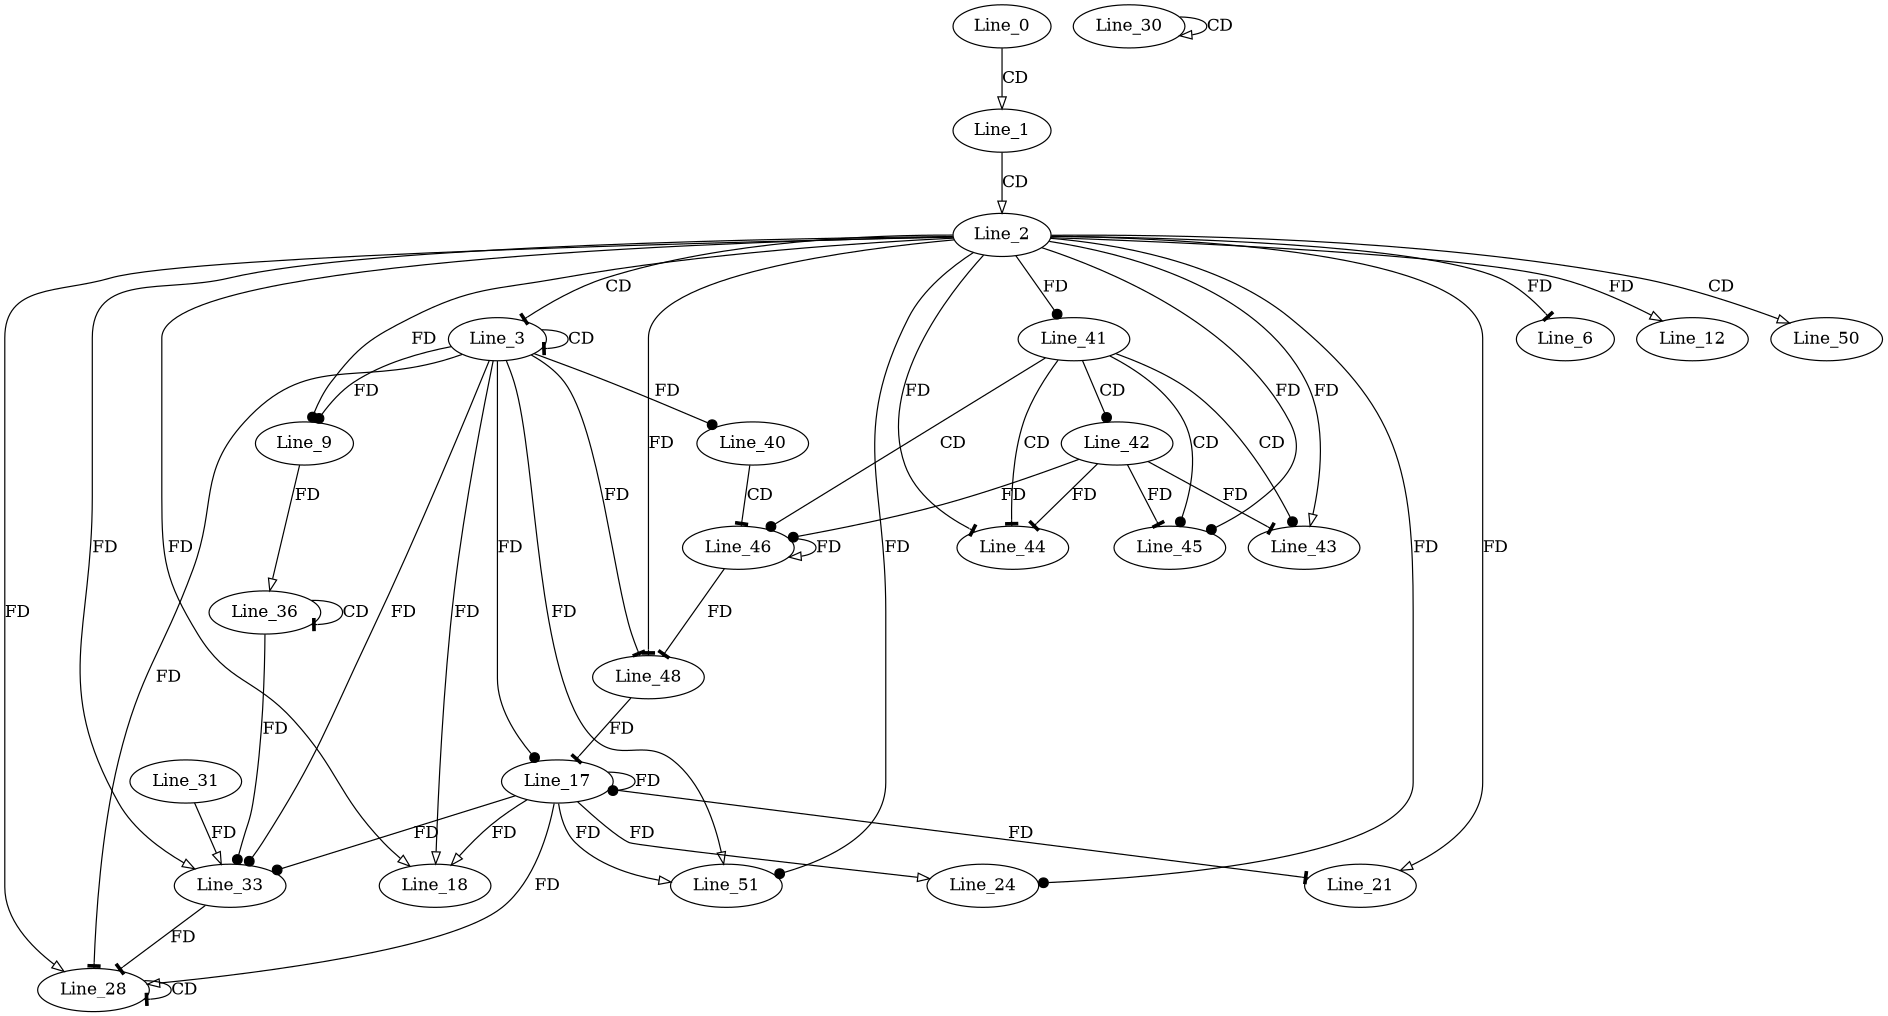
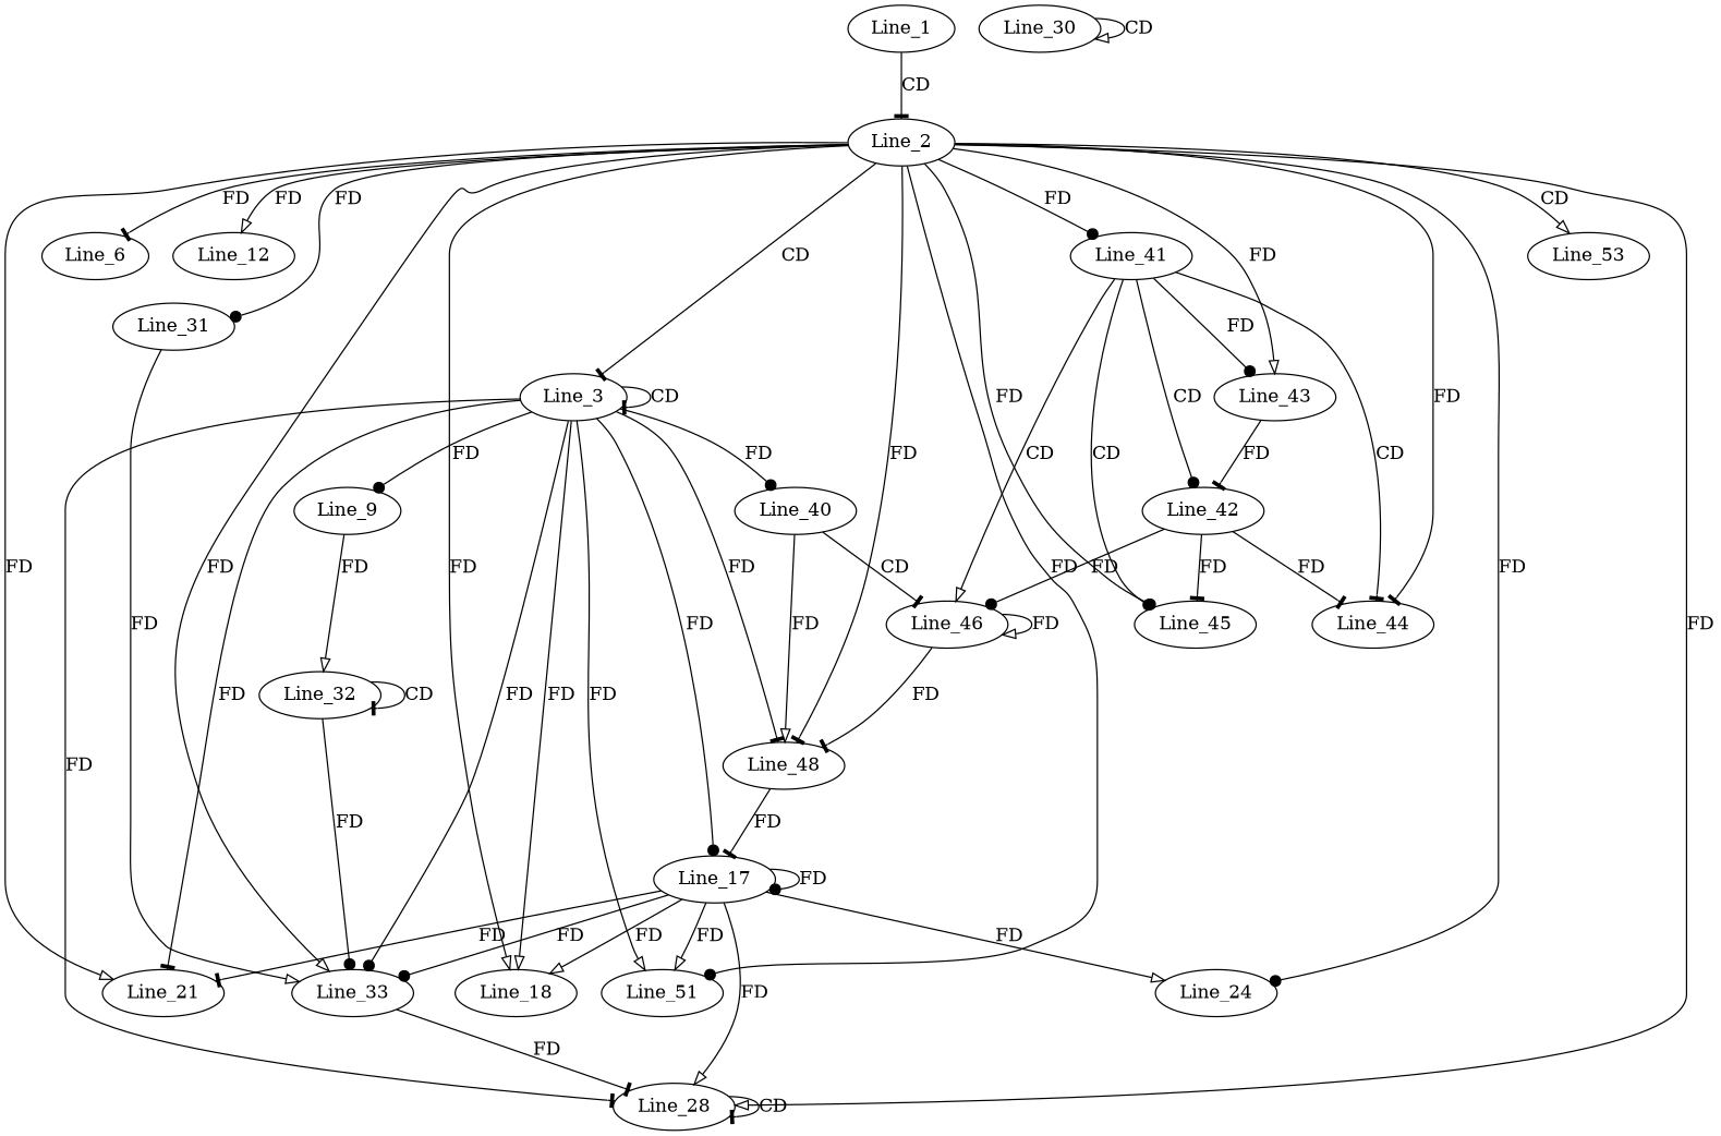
  digraph {
    edge [arrowhead=onormal]
-   Line_0
    Line_1
    Line_2
    Line_3
    Line_6
    Line_9
    Line_12
    Line_18
    Line_21
    Line_24
    Line_28
    Line_33
    Line_41
    Line_43
    Line_44
    Line_45
    Line_48
    Line_51
-   Line_53 [label=Line_50]
+   Line_53
    Line_17
    Line_40
-   Line_32 [label=Line_36]
+   Line_32
    Line_42
    Line_46
    Line_30
    Line_31
-   Line_0 -> Line_1 [label=CD]
-   Line_1 -> Line_2 [label=CD]
+   Line_1 -> Line_2 [arrowhead=tee label=CD]
    Line_2 -> Line_3 [arrowhead=tee label=CD]
    Line_2 -> Line_6 [arrowhead=tee label=FD]
-   Line_2 -> Line_9 [arrowhead=dot label=FD]
+   Line_2 -> Line_31 [arrowhead=dot label=FD]
    Line_2 -> Line_12 [label=FD]
    Line_2 -> Line_18 [label=FD]
    Line_2 -> Line_21 [label=FD]
    Line_2 -> Line_24 [arrowhead=dot label=FD]
    Line_2 -> Line_28 [label=FD]
    Line_2 -> Line_33 [label=FD]
    Line_2 -> Line_41 [arrowhead=dot label=FD]
    Line_2 -> Line_43 [label=FD]
    Line_2 -> Line_44 [arrowhead=tee label=FD]
    Line_2 -> Line_45 [arrowhead=dot label=FD]
    Line_2 -> Line_48 [arrowhead=tee label=FD]
    Line_2 -> Line_51 [arrowhead=dot label=FD]
    Line_2 -> Line_53 [label=CD]
    Line_3 -> Line_3 [arrowhead=tee label=CD]
    Line_3 -> Line_9 [arrowhead=dot label=FD]
    Line_3 -> Line_18 [label=FD]
+   Line_3 -> Line_21 [arrowhead=tee label=FD]
    Line_3 -> Line_28 [arrowhead=tee label=FD]
    Line_3 -> Line_33 [arrowhead=dot label=FD]
    Line_3 -> Line_48 [arrowhead=tee label=FD]
    Line_3 -> Line_51 [label=FD]
    Line_3 -> Line_17 [arrowhead=dot label=FD]
    Line_3 -> Line_40 [arrowhead=dot label=FD]
    Line_9 -> Line_32 [label=FD]
    Line_28 -> Line_28 [arrowhead=tee label=CD]
    Line_33 -> Line_28 [arrowhead=tee label=FD]
-   Line_41 -> Line_43 [arrowhead=dot label=CD]
+   Line_41 -> Line_43 [arrowhead=dot label=FD]
    Line_41 -> Line_44 [arrowhead=tee label=CD]
    Line_41 -> Line_45 [arrowhead=dot label=CD]
    Line_41 -> Line_42 [arrowhead=dot label=CD]
-   Line_41 -> Line_46 [arrowhead=dot label=CD]
+   Line_41 -> Line_46 [label=CD]
    Line_48 -> Line_17 [arrowhead=tee label=FD]
    Line_17 -> Line_18 [label=FD]
    Line_17 -> Line_21 [arrowhead=tee label=FD]
    Line_17 -> Line_24 [label=FD]
    Line_17 -> Line_28 [label=FD]
    Line_17 -> Line_33 [arrowhead=dot label=FD]
    Line_17 -> Line_51 [label=FD]
    Line_17 -> Line_17 [arrowhead=dot label=FD]
+   Line_40 -> Line_48 [label=FD]
    Line_40 -> Line_46 [arrowhead=tee label=CD]
    Line_32 -> Line_33 [arrowhead=dot label=FD]
    Line_32 -> Line_32 [arrowhead=tee label=CD]
-   Line_42 -> Line_43 [arrowhead=tee label=FD]
+   Line_43 -> Line_42 [arrowhead=tee label=FD]
    Line_42 -> Line_44 [arrowhead=tee label=FD]
    Line_42 -> Line_45 [arrowhead=tee label=FD]
    Line_42 -> Line_46 [arrowhead=dot label=FD]
    Line_46 -> Line_48 [arrowhead=tee label=FD]
    Line_46 -> Line_46 [label=FD]
    Line_30 -> Line_30 [label=CD]
    Line_31 -> Line_33 [label=FD]
  }
